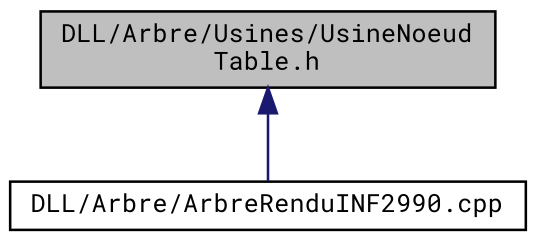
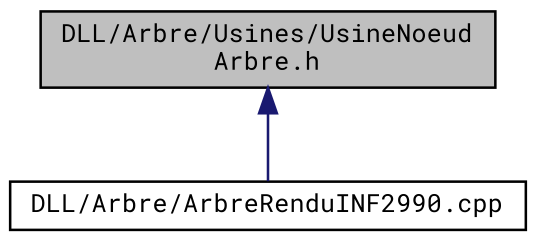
  digraph {
    fontname="Roboto Mono"
    node [color=black fontname="Roboto Mono" fontsize=10 shape=record style=filled]
-   n1 [fillcolor=grey75 fontcolor=black height=0.2 label="DLL/Arbre/Usines/UsineNoeud\lTable.h" width=0.4]
+   n1 [fillcolor=grey75 fontcolor=black height=0.2 label="DLL/Arbre/Usines/UsineNoeud\lArbre.h" width=0.4]
    n2 [fillcolor=white height=0.2 label="DLL/Arbre/ArbreRenduINF2990.cpp" width=0.4]
    n1 -> n2 [color=midnightblue dir=back fontname="Roboto Mono" fontsize=10 labelfontname=Helvetica labelfontsize=10 style=solid]
  }
